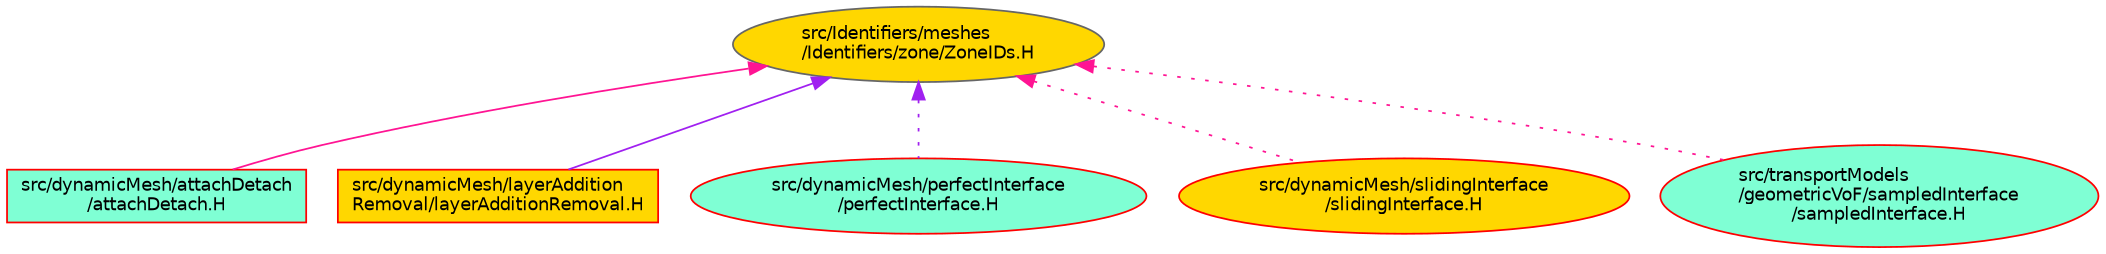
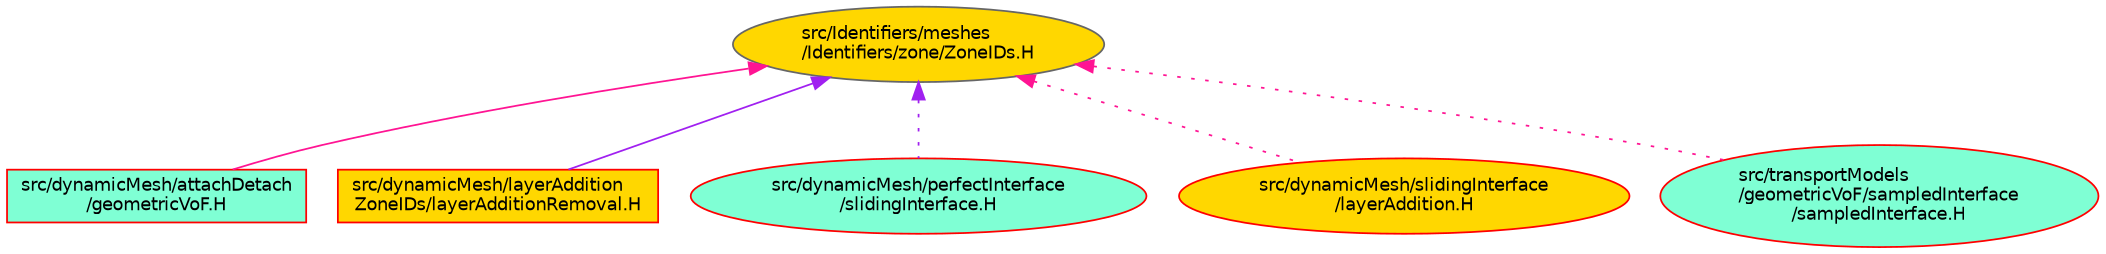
  digraph {
    node [color=red fillcolor=gold fontname=Helvetica fontsize=10 shape=ellipse style=filled]
    edge [color=deeppink dir=back fontname=Helvetica fontsize=10 labelfontname=Helvetica labelfontsize=10 style=dotted]
    n1 [color=gray40 fontcolor=black height=0.2 label="src/Identifiers/meshes\l/Identifiers/zone/ZoneIDs.H" width=0.4]
-   n2 [fillcolor=aquamarine height=0.2 label="src/dynamicMesh/attachDetach\l/attachDetach.H" shape=box width=0.4]
-   n3 [height=0.2 label="src/dynamicMesh/layerAddition\lRemoval/layerAdditionRemoval.H" shape=box width=0.4]
-   n4 [fillcolor=aquamarine height=0.2 label="src/dynamicMesh/perfectInterface\l/perfectInterface.H" width=0.4]
-   n5 [height=0.2 label="src/dynamicMesh/slidingInterface\l/slidingInterface.H" width=0.4]
+   n2 [fillcolor=aquamarine height=0.2 label="src/dynamicMesh/attachDetach\l/geometricVoF.H" shape=box width=0.4]
+   n3 [height=0.2 label="src/dynamicMesh/layerAddition\lZoneIDs/layerAdditionRemoval.H" shape=box width=0.4]
+   n4 [fillcolor=aquamarine height=0.2 label="src/dynamicMesh/perfectInterface\l/slidingInterface.H" width=0.4]
+   n5 [height=0.2 label="src/dynamicMesh/slidingInterface\l/layerAddition.H" width=0.4]
    n6 [fillcolor=aquamarine height=0.2 label="src/transportModels\l/geometricVoF/sampledInterface\l/sampledInterface.H" width=0.4]
    n1 -> n2 [style=solid]
    n1 -> n3 [color=purple style=solid]
    n1 -> n4 [color=purple]
    n1 -> n5
    n1 -> n6
  }
